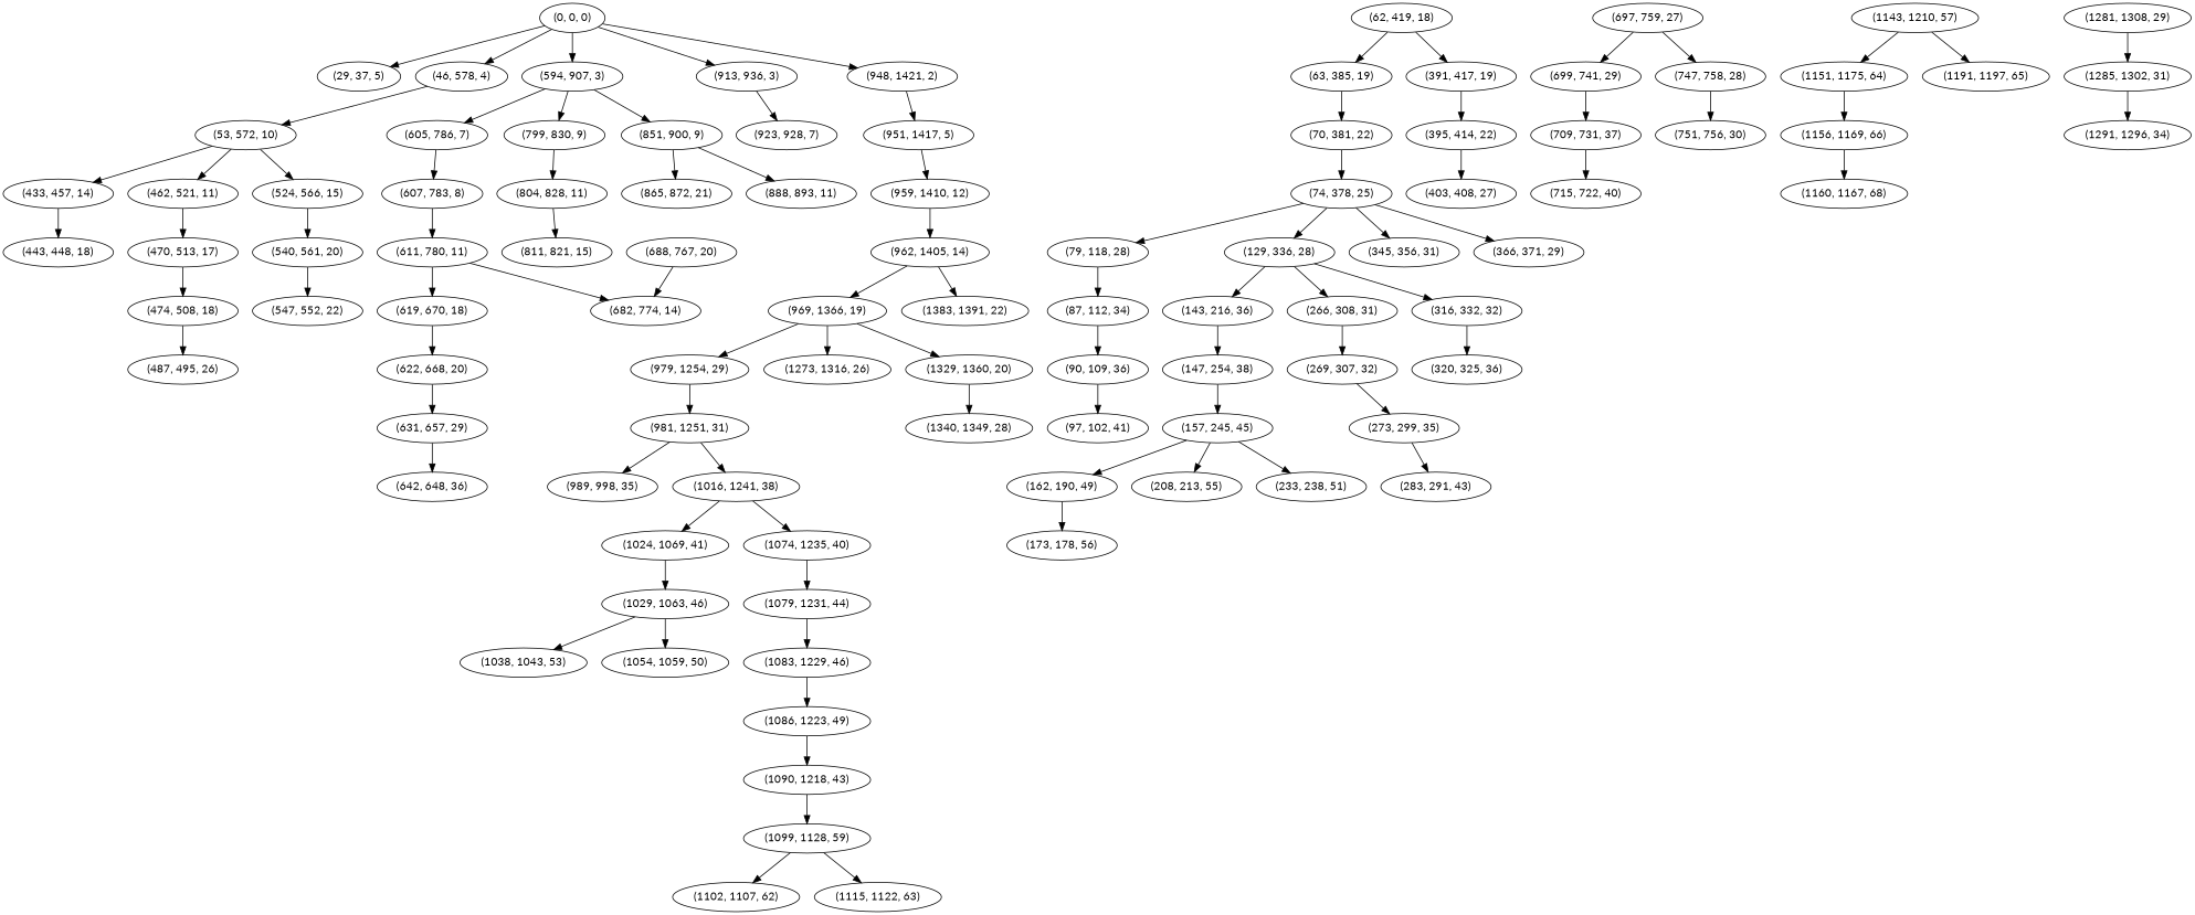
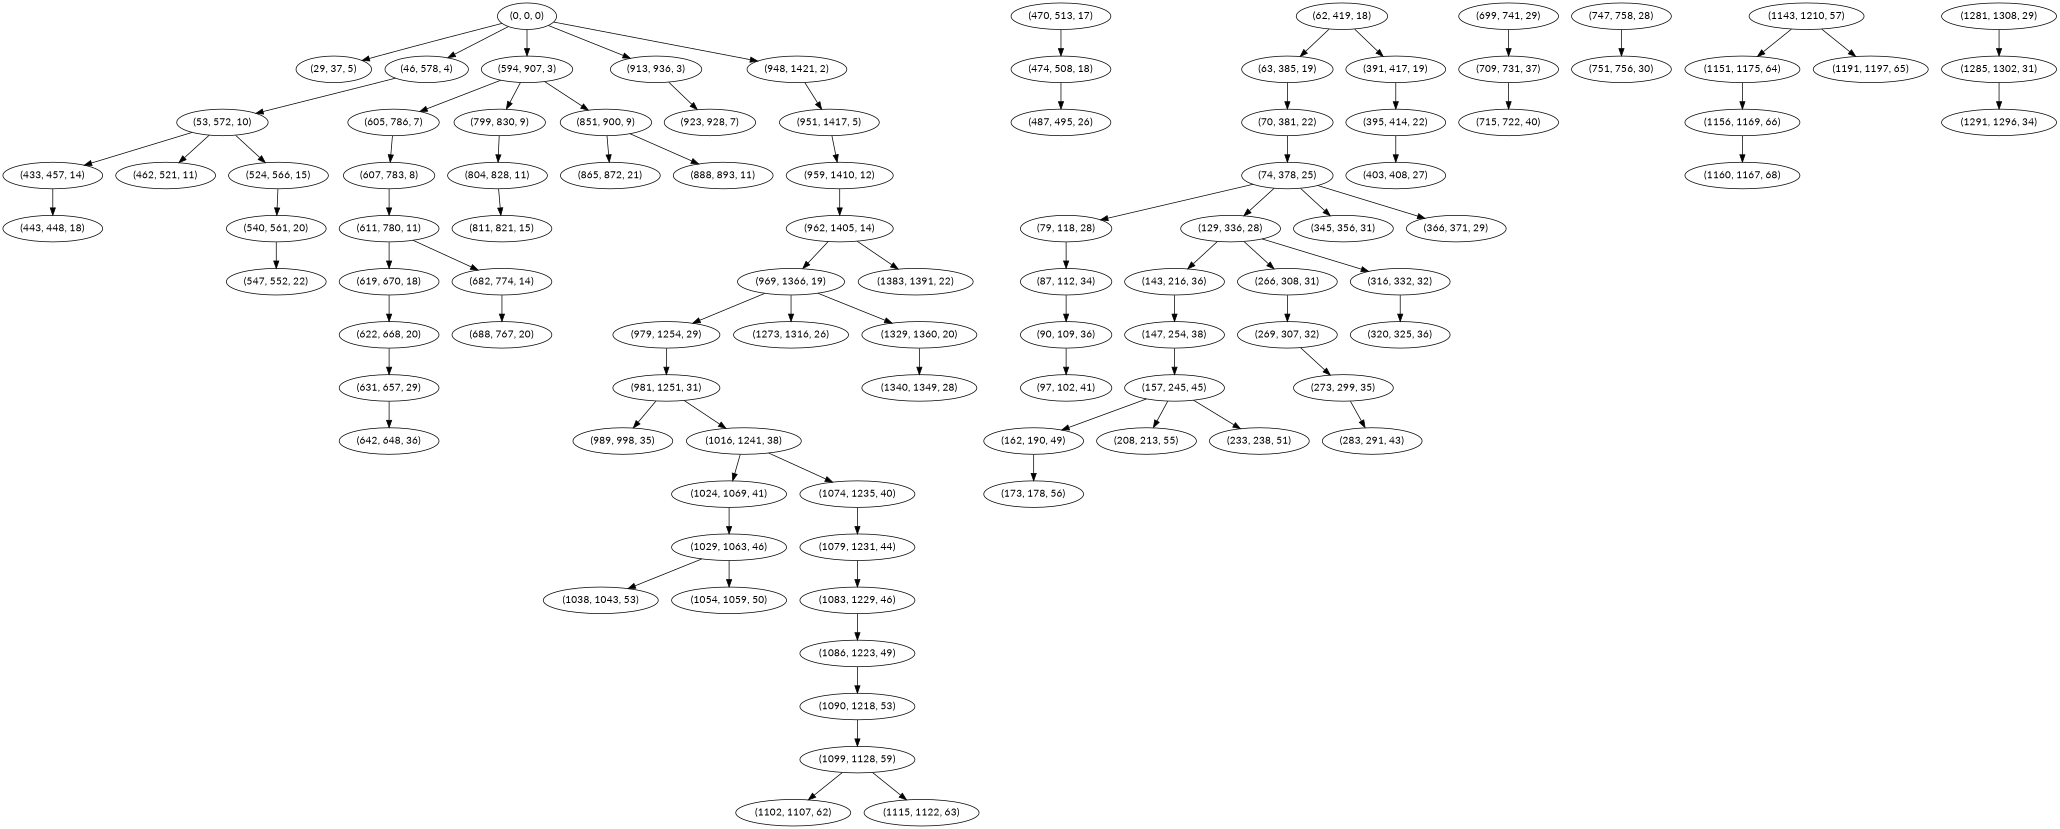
  digraph {
    fontname=Lato
    node [fontname=Lato]
    edge [fontname=Lato]
    "(0, 0, 0)"
    "(29, 37, 5)"
    "(46, 578, 4)"
    "(594, 907, 3)"
    "(913, 936, 3)"
    "(948, 1421, 2)"
    "(53, 572, 10)"
    "(605, 786, 7)"
    "(799, 830, 9)"
    "(851, 900, 9)"
    "(923, 928, 7)"
    "(951, 1417, 5)"
    "(433, 457, 14)"
    "(462, 521, 11)"
    n15 [label="(524, 566, 15)"]
    "(443, 448, 18)"
    "(470, 513, 17)"
    "(540, 561, 20)"
    "(62, 419, 18)"
    "(63, 385, 19)"
    "(391, 417, 19)"
    "(70, 381, 22)"
    "(395, 414, 22)"
    "(74, 378, 25)"
    "(79, 118, 28)"
    "(129, 336, 28)"
    "(345, 356, 31)"
    "(366, 371, 29)"
    "(87, 112, 34)"
    n30 [label="(143, 216, 36)"]
    "(266, 308, 31)"
    "(316, 332, 32)"
    "(90, 109, 36)"
    "(97, 102, 41)"
    "(147, 254, 38)"
    "(269, 307, 32)"
    "(320, 325, 36)"
    "(157, 245, 45)"
    "(162, 190, 49)"
    "(208, 213, 55)"
    "(233, 238, 51)"
    "(173, 178, 56)"
    "(273, 299, 35)"
    "(283, 291, 43)"
    "(403, 408, 27)"
    "(474, 508, 18)"
    "(487, 495, 26)"
    "(547, 552, 22)"
    "(607, 783, 8)"
    "(804, 828, 11)"
    "(865, 872, 21)"
    "(888, 893, 11)"
    "(611, 780, 11)"
    "(619, 670, 18)"
    "(682, 774, 14)"
    "(622, 668, 20)"
    "(688, 767, 20)"
    "(631, 657, 29)"
    "(642, 648, 36)"
-   "(697, 759, 27)"
    "(699, 741, 29)"
    "(747, 758, 28)"
    "(709, 731, 37)"
    "(751, 756, 30)"
    "(715, 722, 40)"
    "(811, 821, 15)"
    "(959, 1410, 12)"
    "(962, 1405, 14)"
    "(969, 1366, 19)"
    "(1383, 1391, 22)"
    "(979, 1254, 29)"
    "(1273, 1316, 26)"
    "(1329, 1360, 20)"
    "(981, 1251, 31)"
    "(1340, 1349, 28)"
    "(989, 998, 35)"
    "(1016, 1241, 38)"
    "(1024, 1069, 41)"
    "(1074, 1235, 40)"
    "(1029, 1063, 46)"
    "(1079, 1231, 44)"
    "(1038, 1043, 53)"
    "(1054, 1059, 50)"
    "(1083, 1229, 46)"
    "(1086, 1223, 49)"
-   "(1090, 1218, 53)" [label="(1090, 1218, 43)"]
+   "(1090, 1218, 53)"
    "(1099, 1128, 59)"
    "(1102, 1107, 62)"
    "(1115, 1122, 63)"
    "(1143, 1210, 57)"
    "(1151, 1175, 64)"
    "(1191, 1197, 65)"
    "(1156, 1169, 66)"
    "(1160, 1167, 68)"
    "(1281, 1308, 29)"
    "(1285, 1302, 31)"
    "(1291, 1296, 34)"
    "(0, 0, 0)" -> "(29, 37, 5)"
    "(0, 0, 0)" -> "(46, 578, 4)"
    "(0, 0, 0)" -> "(594, 907, 3)"
    "(0, 0, 0)" -> "(913, 936, 3)"
    "(0, 0, 0)" -> "(948, 1421, 2)"
    "(46, 578, 4)" -> "(53, 572, 10)"
    "(594, 907, 3)" -> "(605, 786, 7)"
    "(594, 907, 3)" -> "(799, 830, 9)"
    "(594, 907, 3)" -> "(851, 900, 9)"
    "(913, 936, 3)" -> "(923, 928, 7)"
    "(948, 1421, 2)" -> "(951, 1417, 5)"
    "(53, 572, 10)" -> "(433, 457, 14)"
    "(53, 572, 10)" -> "(462, 521, 11)"
    "(53, 572, 10)" -> n15
    "(605, 786, 7)" -> "(607, 783, 8)"
    "(799, 830, 9)" -> "(804, 828, 11)"
    "(851, 900, 9)" -> "(865, 872, 21)"
    "(851, 900, 9)" -> "(888, 893, 11)"
    "(951, 1417, 5)" -> "(959, 1410, 12)"
    "(433, 457, 14)" -> "(443, 448, 18)"
-   "(462, 521, 11)" -> "(470, 513, 17)"
    n15 -> "(540, 561, 20)"
    "(470, 513, 17)" -> "(474, 508, 18)"
    "(540, 561, 20)" -> "(547, 552, 22)"
    "(62, 419, 18)" -> "(63, 385, 19)"
    "(62, 419, 18)" -> "(391, 417, 19)"
    "(63, 385, 19)" -> "(70, 381, 22)"
    "(391, 417, 19)" -> "(395, 414, 22)"
    "(70, 381, 22)" -> "(74, 378, 25)"
    "(395, 414, 22)" -> "(403, 408, 27)"
    "(74, 378, 25)" -> "(79, 118, 28)"
    "(74, 378, 25)" -> "(129, 336, 28)"
    "(74, 378, 25)" -> "(345, 356, 31)"
    "(74, 378, 25)" -> "(366, 371, 29)"
    "(79, 118, 28)" -> "(87, 112, 34)"
    "(129, 336, 28)" -> n30
    "(129, 336, 28)" -> "(266, 308, 31)"
    "(129, 336, 28)" -> "(316, 332, 32)"
    "(87, 112, 34)" -> "(90, 109, 36)"
    n30 -> "(147, 254, 38)"
    "(266, 308, 31)" -> "(269, 307, 32)"
    "(316, 332, 32)" -> "(320, 325, 36)"
    "(90, 109, 36)" -> "(97, 102, 41)"
    "(147, 254, 38)" -> "(157, 245, 45)"
    "(269, 307, 32)" -> "(273, 299, 35)"
    "(157, 245, 45)" -> "(162, 190, 49)"
    "(157, 245, 45)" -> "(208, 213, 55)"
    "(157, 245, 45)" -> "(233, 238, 51)"
    "(162, 190, 49)" -> "(173, 178, 56)"
    "(273, 299, 35)" -> "(283, 291, 43)"
    "(474, 508, 18)" -> "(487, 495, 26)"
    "(607, 783, 8)" -> "(611, 780, 11)"
    "(804, 828, 11)" -> "(811, 821, 15)"
    "(611, 780, 11)" -> "(619, 670, 18)"
    "(611, 780, 11)" -> "(682, 774, 14)"
    "(619, 670, 18)" -> "(622, 668, 20)"
-   "(688, 767, 20)" -> "(682, 774, 14)"
+   "(682, 774, 14)" -> "(688, 767, 20)"
    "(622, 668, 20)" -> "(631, 657, 29)"
    "(631, 657, 29)" -> "(642, 648, 36)"
-   "(697, 759, 27)" -> "(699, 741, 29)"
-   "(697, 759, 27)" -> "(747, 758, 28)"
    "(699, 741, 29)" -> "(709, 731, 37)"
    "(747, 758, 28)" -> "(751, 756, 30)"
    "(709, 731, 37)" -> "(715, 722, 40)"
    "(959, 1410, 12)" -> "(962, 1405, 14)"
    "(962, 1405, 14)" -> "(969, 1366, 19)"
    "(962, 1405, 14)" -> "(1383, 1391, 22)"
    "(969, 1366, 19)" -> "(979, 1254, 29)"
    "(969, 1366, 19)" -> "(1273, 1316, 26)"
    "(969, 1366, 19)" -> "(1329, 1360, 20)"
    "(979, 1254, 29)" -> "(981, 1251, 31)"
    "(1329, 1360, 20)" -> "(1340, 1349, 28)"
    "(981, 1251, 31)" -> "(989, 998, 35)"
    "(981, 1251, 31)" -> "(1016, 1241, 38)"
    "(1016, 1241, 38)" -> "(1024, 1069, 41)"
    "(1016, 1241, 38)" -> "(1074, 1235, 40)"
    "(1024, 1069, 41)" -> "(1029, 1063, 46)"
    "(1074, 1235, 40)" -> "(1079, 1231, 44)"
    "(1029, 1063, 46)" -> "(1038, 1043, 53)"
    "(1029, 1063, 46)" -> "(1054, 1059, 50)"
    "(1079, 1231, 44)" -> "(1083, 1229, 46)"
    "(1083, 1229, 46)" -> "(1086, 1223, 49)"
    "(1086, 1223, 49)" -> "(1090, 1218, 53)"
    "(1090, 1218, 53)" -> "(1099, 1128, 59)"
    "(1099, 1128, 59)" -> "(1102, 1107, 62)"
    "(1099, 1128, 59)" -> "(1115, 1122, 63)"
    "(1143, 1210, 57)" -> "(1151, 1175, 64)"
    "(1143, 1210, 57)" -> "(1191, 1197, 65)"
    "(1151, 1175, 64)" -> "(1156, 1169, 66)"
    "(1156, 1169, 66)" -> "(1160, 1167, 68)"
    "(1281, 1308, 29)" -> "(1285, 1302, 31)"
    "(1285, 1302, 31)" -> "(1291, 1296, 34)"
  }
